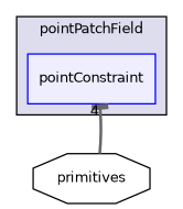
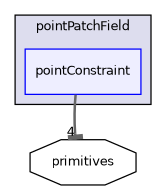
  digraph {
    compound=true
    node [fontname=Helvetica fontsize=10]
    n1 [fillcolor="#eeeeff" label=pointConstraint pencolor=black shape=box style=filled color=blue]
    n2 [color=black label=primitives shape=octagon]
    subgraph cluster_1 {
      bgcolor="#ddddee"
      fontname=Helvetica
      fontsize=10
      label=pointPatchField
      pencolor=black
      n1
    }
-   n2 -> n1 [headlabel=4 labeldistance=1.5 labelfontname=Helvetica labelfontsize=10 color=gray40 style=bold arrowhead=tee]
+   n1 -> n2 [headlabel=4 labeldistance=1.5 labelfontname=Helvetica labelfontsize=10 color=gray40 style=bold arrowhead=tee]
  }
